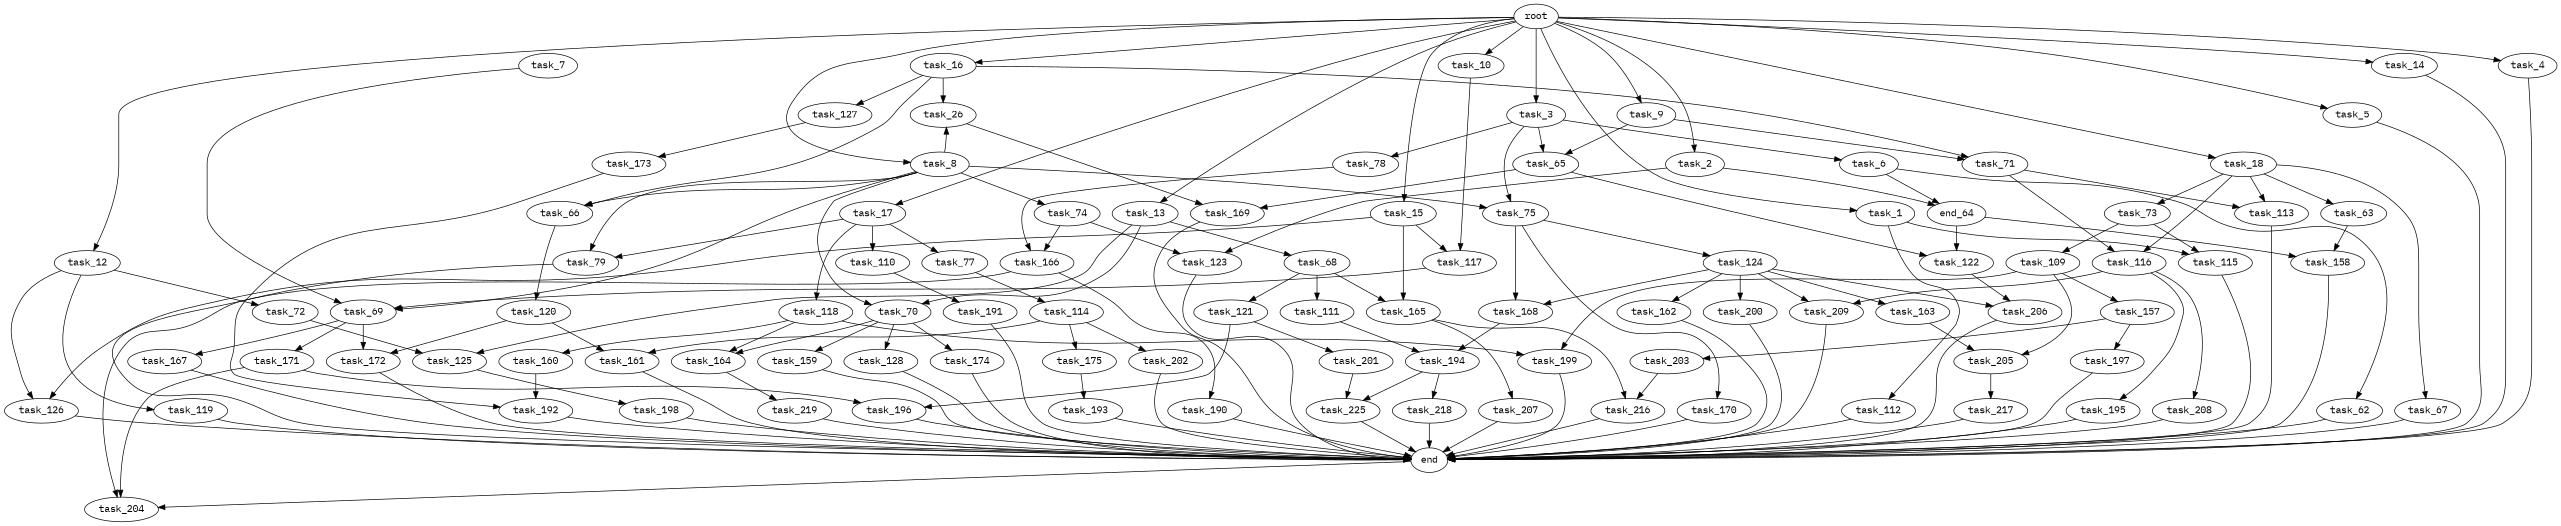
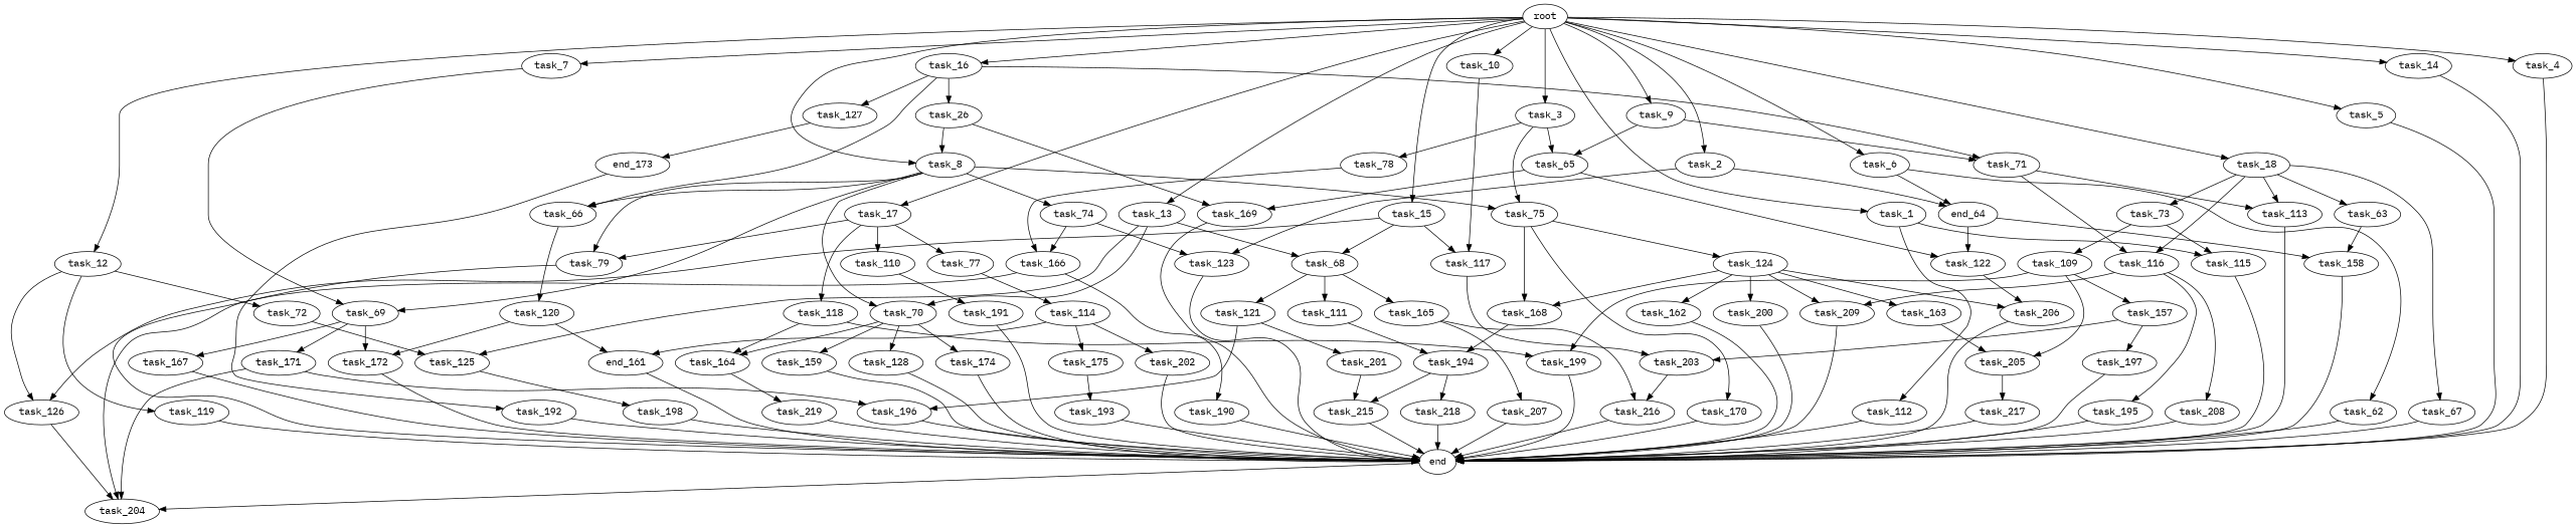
  digraph {
    fontname="IBM Plex Mono"
    node [fontname="IBM Plex Mono"]
    edge [fontname="IBM Plex Mono"]
    task_171
    task_196
    task_204
    end
    task_109
    task_199
    task_157
    task_205
    task_203
    task_197
    task_217
    task_191
    task_207
    task_15
    task_68
    task_126
    task_117
    task_121
    task_165
    task_111
    task_128
    n22 [label=end_64]
    task_158
    task_122
    task_206
    task_190
    task_195
    task_79
    task_209
    task_16
    task_127
    task_66
    n33 [label=task_26]
    task_71
-   task_173
+   task_173 [label=end_173]
    task_120
    task_169
    task_116
    task_113
    task_110
    task_201
    task_216
    task_194
    task_162
    task_74
    task_123
    task_166
    task_1
    task_115
    task_112
    task_114
    task_202
-   task_161
+   task_161 [label=end_161]
    task_175
    task_193
-   task_160
    task_192
    task_118
    task_164
    task_62
    task_2
    task_10
    task_172
    task_72
    task_125
    task_198
    task_17
    task_77
    task_174
    task_67
    task_218
    task_12
    task_119
-   task_215 [label=task_225]
+   task_215
    task_167
    task_70
    task_159
    task_219
    task_170
    task_9
    task_65
    task_78
    task_163
    task_69
    task_168
    task_13
    task_18
    task_73
    task_63
    task_208
    task_3
    task_75
    task_124
    task_5
    task_8
    task_14
    task_4
    task_200
    root
    task_6
    task_7
    task_171 -> task_196
    task_171 -> task_204
    task_196 -> end
    end -> task_204
    task_109 -> task_199
    task_109 -> task_157
    task_109 -> task_205
    task_199 -> end
    task_157 -> task_203
    task_157 -> task_197
    task_205 -> task_217
    task_203 -> task_216
    task_197 -> end
    task_217 -> end
    task_191 -> end
    task_207 -> end
-   task_15 -> task_165
+   task_15 -> task_68
    task_15 -> task_126
    task_15 -> task_117
    task_68 -> task_121
    task_68 -> task_165
    task_68 -> task_111
-   task_126 -> end
-   task_117 -> task_69
+   task_126 -> task_204
+   task_117 -> task_203
    task_121 -> task_196
    task_121 -> task_201
    task_165 -> task_207
    task_165 -> task_216
    task_111 -> task_194
    task_128 -> end
    n22 -> task_158
    n22 -> task_122
    task_158 -> end
    task_122 -> task_206
    task_206 -> end
    task_190 -> end
    task_195 -> end
    task_79 -> end
    task_209 -> end
    task_16 -> task_127
    task_16 -> task_66
    task_16 -> n33
    task_16 -> task_71
    task_127 -> task_173
    task_66 -> task_120
    n33 -> task_169
    task_71 -> task_116
    task_71 -> task_113
    task_173 -> task_192
    task_120 -> task_161
    task_120 -> task_172
    task_169 -> end
    task_116 -> task_195
    task_116 -> task_209
    task_116 -> task_208
    task_113 -> end
    task_110 -> task_191
    task_201 -> task_215
    task_216 -> end
    task_194 -> task_218
    task_194 -> task_215
    task_162 -> end
    task_74 -> task_123
    task_74 -> task_166
    task_123 -> end
    task_166 -> task_204
    task_166 -> task_190
    task_1 -> task_115
    task_1 -> task_112
    task_115 -> end
    task_112 -> end
    task_114 -> task_202
    task_114 -> task_161
    task_114 -> task_175
    task_202 -> end
    task_161 -> end
    task_175 -> task_193
    task_193 -> end
-   task_160 -> task_192
    task_192 -> end
    task_118 -> task_199
-   task_118 -> task_160
    task_118 -> task_164
    task_164 -> task_219
    task_62 -> end
    task_2 -> n22
    task_2 -> task_123
    task_10 -> task_117
    task_172 -> end
    task_72 -> task_125
    task_125 -> task_198
    task_198 -> end
    task_17 -> task_79
    task_17 -> task_110
    task_17 -> task_118
    task_17 -> task_77
    task_77 -> task_114
    task_174 -> end
    task_67 -> end
    task_218 -> end
    task_12 -> task_126
    task_12 -> task_72
    task_12 -> task_119
    task_119 -> end
    task_215 -> end
    task_167 -> end
    task_70 -> task_128
    task_70 -> task_164
    task_70 -> task_174
    task_70 -> task_159
    task_159 -> end
    task_219 -> end
    task_170 -> end
    task_9 -> task_71
    task_9 -> task_65
    task_65 -> task_122
    task_65 -> task_169
    task_78 -> task_166
    task_163 -> task_205
    task_69 -> task_171
    task_69 -> task_172
    task_69 -> task_167
    task_168 -> task_194
    task_13 -> task_68
    task_13 -> task_125
    task_13 -> task_70
    task_18 -> task_116
    task_18 -> task_113
    task_18 -> task_67
    task_18 -> task_73
    task_18 -> task_63
    task_73 -> task_109
    task_73 -> task_115
    task_63 -> task_158
    task_208 -> end
    task_3 -> task_65
    task_3 -> task_78
    task_3 -> task_75
    task_75 -> task_170
    task_75 -> task_168
    task_75 -> task_124
    task_124 -> task_206
    task_124 -> task_209
    task_124 -> task_162
    task_124 -> task_163
    task_124 -> task_168
    task_124 -> task_200
    task_5 -> end
    task_8 -> task_79
    task_8 -> task_66
-   task_8 -> n33
+   n33 -> task_8
    task_8 -> task_74
    task_8 -> task_70
    task_8 -> task_69
    task_8 -> task_75
    task_14 -> end
    task_4 -> end
    task_200 -> end
    root -> task_15
    root -> task_16
    root -> task_1
    root -> task_2
    root -> task_10
    root -> task_17
    root -> task_12
    root -> task_9
    root -> task_13
    root -> task_18
    root -> task_3
    root -> task_5
    root -> task_8
    root -> task_14
    root -> task_4
-   task_3 -> task_6
+   root -> task_6
+   root -> task_7
    task_6 -> n22
    task_6 -> task_62
    task_7 -> task_69
  }
